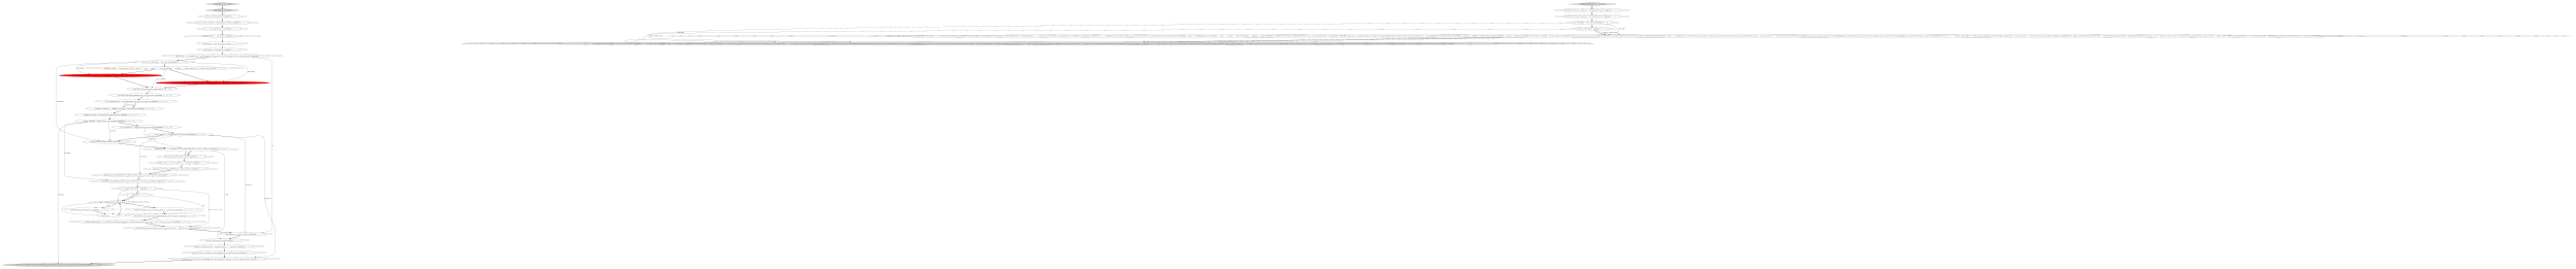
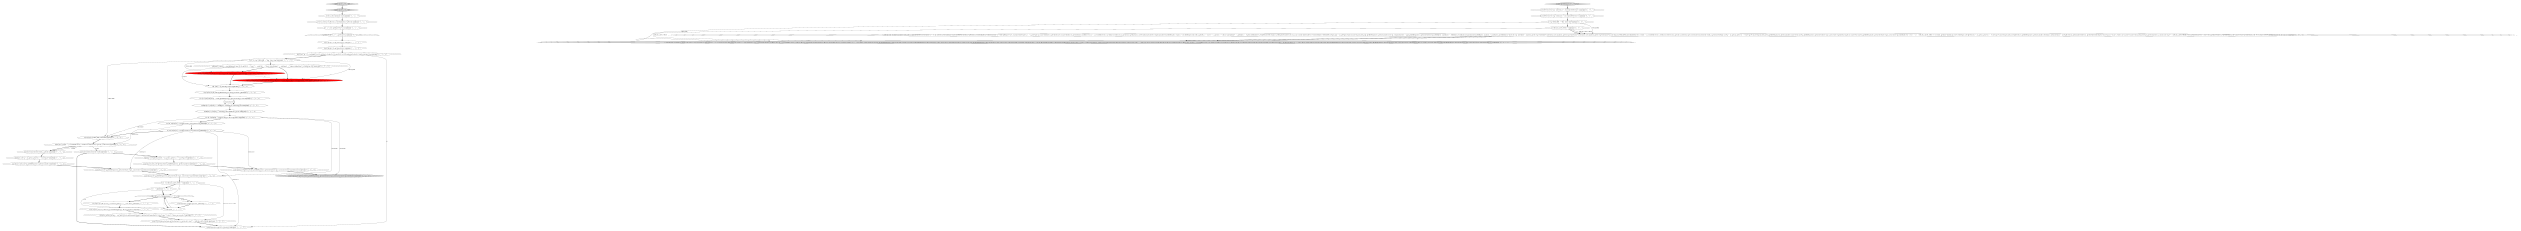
  digraph {
    fontname="Source Code Pro"
    node [fillcolor=white fontname="Source Code Pro" shape=ellipse style=filled]
    edge [fontname="Source Code Pro" style=bold]
    n1 [fillcolor=red label="request.setRequestParameters(Collections.singletonList(new NameValuePair(\"newTokenName\",TOKEN_NAME)))@@@12@@@['0', '1', '0']"]
    n2 [label="Page page = wc.getPage(request)@@@13@@@['1', '1', '0']"]
    n3 [label="assertEquals(200,page.getWebResponse().getStatusCode())@@@14@@@['1', '1', '0']"]
    n4 [label="assertEquals(TOKEN_NAME,tokenName)@@@21@@@['1', '1', '0']"]
    n5 [label="WebClient restWc = j.createWebClient().withBasicCredentials(u.getId(),tokenValue)@@@22@@@['1', '1', '0']"]
    n6 [label="checkUserIsConnected(restWc,u.getId())@@@23@@@['1', '1', '0']"]
    n7 [label="checkUserIsNotConnected(restWc)@@@39@@@['1', '1', '0']"]
    n8 [label="rr.addStep(new Statement(){@Override public void evaluate(){JenkinsRule j = rr.jj.jenkins.setCrumbIssuer(null)j.jenkins.setSecurityRealm(j.createDummySecurityRealm())User u = User.getById(\"foo\",true)ApiTokenProperty t = u.getProperty()assertNotNull(t.getTokenStore())assertNotNull(t.getTokenStats())WebClient wc = j.createWebClient().withBasicCredentials(u.getId())wc.getOptions().setThrowExceptionOnFailingStatusCode(false)WebRequest request = new WebRequest(new URL(j.getURL() + \"user/\" + u.getId() + \"/descriptorByName/\" + .getName() + \"/generateNewToken\"),HttpMethod.POST)request.setRequestParameters(Arrays.asList(new NameValuePair(\"newTokenName\",TOKEN_NAME)))Page page = wc.getPage(request)assertEquals(200,page.getWebResponse().getStatusCode())String responseContent = page.getWebResponse().getContentAsString()JSONObject jsonObject = JSONObject.fromObject(responseContent)JSONObject jsonData = jsonObject.getJSONObject(\"data\")String tokenName = jsonData.getString(\"tokenName\")tokenValue.set(jsonData.getString(\"tokenValue\"))tokenUuid.set(jsonData.getString(\"tokenUuid\"))assertEquals(TOKEN_NAME,tokenName)WebClient restWc = j.createWebClient().withBasicCredentials(u.getId(),tokenValue.get())checkUserIsConnected(restWc,u.getId())HtmlPage config = wc.goTo(u.getUrl() + \"/configure\")assertEquals(200,config.getWebResponse().getStatusCode())assertThat(config.getWebResponse().getContentAsString(),containsString(tokenUuid.get()))assertThat(config.getWebResponse().getContentAsString(),containsString(tokenName))for (int i = 1 i < NUM_CALL_WITH_TOKEN i++){restWc.goToXml(\"whoAmI/api/xml\")}HtmlPage configWithStats = wc.goTo(u.getUrl() + \"/configure\")assertEquals(200,configWithStats.getWebResponse().getStatusCode())HtmlSpan useCounterSpan = configWithStats.getDocumentElement().getOneHtmlElementByAttribute(\"span\",\"class\",\"token-use-counter\")assertThat(useCounterSpan.getTextContent(),containsString(\"\" + NUM_CALL_WITH_TOKEN))File apiTokenStatsFile = new File(u.getUserFolder(),\"apiTokenStats.xml\")assertTrue(\"apiTokenStats.xml file should exist\",apiTokenStatsFile.exists())}})@@@7@@@['0', '0', '1']"]
    n9 [fillcolor=lightgray label="rr.addStep(new Statement(){@Override public void evaluate(){JenkinsRule j = rr.jj.jenkins.setCrumbIssuer(null)User u = User.getById(\"foo\",false)assertNotNull(u)WebClient wc = j.createWebClient().login(u.getId())checkUserIsConnected(wc,u.getId())HtmlPage config = wc.goTo(u.getUrl() + \"/configure\")assertEquals(200,config.getWebResponse().getStatusCode())assertThat(config.getWebResponse().getContentAsString(),containsString(tokenUuid.get()))assertThat(config.getWebResponse().getContentAsString(),containsString(TOKEN_NAME))HtmlSpan useCounterSpan = config.getDocumentElement().getOneHtmlElementByAttribute(\"span\",\"class\",\"token-use-counter\")assertThat(useCounterSpan.getTextContent(),containsString(\"\" + NUM_CALL_WITH_TOKEN))revokeToken(wc,u.getId(),tokenUuid.get())WebClient restWc = j.createWebClient().withBasicCredentials(u.getId(),tokenValue.get())checkUserIsNotConnected(restWc)HtmlPage configWithoutToken = wc.goTo(u.getUrl() + \"/configure\")assertEquals(200,configWithoutToken.getWebResponse().getStatusCode())assertThat(configWithoutToken.getWebResponse().getContentAsString(),not(containsString(tokenUuid.get())))assertThat(configWithoutToken.getWebResponse().getContentAsString(),not(containsString(TOKEN_NAME)))}})@@@49@@@['0', '0', '1']"]
    n10 [label="assertEquals(200,configWithStats.getWebResponse().getStatusCode())@@@35@@@['1', '1', '0']"]
    n11 [label="HtmlSpan useCounterSpan = configWithStats.getDocumentElement().getOneHtmlElementByAttribute(\"span\",\"class\",\"token-use-counter\")@@@36@@@['1', '1', '0']"]
    n12 [label="assertThat(useCounterSpan.getTextContent(),containsString(\"\" + NUM_CALL_WITH_TOKEN))@@@37@@@['1', '1', '0']"]
    n13 [label="WebClient wc = j.createWebClient().withBasicCredentials(u.getId()).withThrowExceptionOnFailingStatusCode(false)@@@9@@@['1', '1', '0']"]
    n14 [label="revokeToken(wc,u.getId(),tokenUuid)@@@38@@@['1', '1', '0']"]
    n15 [label="final String TOKEN_NAME = \"New Token Name\"@@@10@@@['1', '1', '0']"]
    n16 [fillcolor=red label="request.setRequestParameters(Arrays.asList(new NameValuePair(\"newTokenName\",TOKEN_NAME)))@@@12@@@['1', '0', '0']"]
    n17 [label="WebRequest request = new WebRequest(new URL(j.getURL() + \"user/\" + u.getId() + \"/descriptorByName/\" + .getName() + \"/generateNewToken\"),HttpMethod.POST)@@@11@@@['1', '1', '0']"]
    n18 [label="HtmlPage configWithoutToken = wc.goTo(u.getUrl() + \"/configure\")@@@40@@@['1', '1', '0']"]
    n19 [label="assertEquals(200,configWithoutToken.getWebResponse().getStatusCode())@@@41@@@['1', '1', '0']"]
    n20 [label="assertThat(configWithoutToken.getWebResponse().getContentAsString(),not(containsString(tokenUuid)))@@@42@@@['1', '1', '0']"]
    n21 [label="String tokenValue = jsonData.getString(\"tokenValue\")@@@19@@@['1', '1', '0']"]
    n22 [label="String tokenUuid = jsonData.getString(\"tokenUuid\")@@@20@@@['1', '1', '0']"]
    n23 [label="assertThat(config.getWebResponse().getContentAsString(),containsString(tokenUuid))@@@26@@@['1', '1', '0']"]
    n24 [label="AtomicReference<String> tokenUuid = new AtomicReference<>()@@@4@@@['0', '0', '1']"]
    n25 [label="String TOKEN_NAME = \"New Token Name\"@@@5@@@['0', '0', '1']"]
    n26 [label="int NUM_CALL_WITH_TOKEN = 5@@@6@@@['0', '0', '1']"]
    n27 [label="HtmlPage config = wc.goTo(u.getUrl() + \"/configure\")@@@24@@@['1', '1', '0']"]
    n28 [label="assertEquals(200,config.getWebResponse().getStatusCode())@@@25@@@['1', '1', '0']"]
    n29 [label="HtmlPage configWithStats = wc.goTo(u.getUrl() + \"/configure\")@@@34@@@['1', '1', '0']"]
    n30 [label="j.jenkins.setSecurityRealm(j.createDummySecurityRealm())@@@4@@@['1', '1', '0']"]
    n31 [label="User u = User.getById(\"foo\",true)@@@5@@@['1', '1', '0']"]
    n32 [label="ApiTokenProperty t = u.getProperty()@@@6@@@['1', '1', '0']" shape=diamond]
    n33 [label="JSONObject jsonData = jsonObject.getJSONObject(\"data\")@@@17@@@['1', '1', '0']"]
    n34 [label="String tokenName = jsonData.getString(\"tokenName\")@@@18@@@['1', '1', '0']"]
    n35 [fillcolor=lightgray label="assertThat(configWithoutToken.getWebResponse().getContentAsString(),not(containsString(tokenName)))@@@43@@@['1', '1', '0']"]
    n36 [label="assertThat(config.getWebResponse().getContentAsString(),containsString(tokenName))@@@27@@@['1', '1', '0']"]
    n37 [label="String responseContent = page.getWebResponse().getContentAsString()@@@15@@@['1', '1', '0']"]
    n38 [label="JSONObject jsonObject = JSONObject.fromObject(responseContent)@@@16@@@['1', '1', '0']"]
    n39 [label="i++@@@31@@@['1', '1', '0']"]
    n40 [label="i < NUM_CALL_WITH_TOKEN@@@30@@@['1', '1', '0']" shape=diamond]
    n41 [label="restWc.goToXml(\"whoAmI/api/xml\")@@@32@@@['1', '1', '0']"]
    n42 [label="assertNotNull(t.getTokenStore())@@@7@@@['1', '1', '0']"]
    n43 [label="AtomicReference<String> tokenValue = new AtomicReference<>()@@@3@@@['0', '0', '1']"]
    n44 [label="assertNotNull(t.getTokenStats())@@@8@@@['1', '1', '0']"]
    n45 [label="final int NUM_CALL_WITH_TOKEN = 5@@@28@@@['1', '1', '0']"]
    n46 [label="int i = 1@@@29@@@['1', '1', '0']"]
    n47 [fillcolor=lightgray label="roundtrip['1', '0', '0']" shape=diamond]
    n48 [fillcolor=lightgray label="roundtrip['0', '1', '0']" shape=diamond]
    n49 [label="j.jenkins.setCrumbIssuer(null)@@@3@@@['1', '1', '0']"]
    n50 [fillcolor=lightgray label="roundtripWithRestart['0', '0', '1']" shape=diamond]
    n1 -> n2
    n2 -> n3
    n3 -> n37
    n4 -> n5
    n5 -> n6 [label=restWc style=solid]
    n5 -> n6
    n5 -> n7 [label=restWc style=solid]
    n6 -> n27
    n7 -> n18
    n8 -> n9
    n8 -> n9 [label=j style=solid]
    n10 -> n11
    n11 -> n12
    n12 -> n14
    n13 -> n14 [label=wc style=solid]
    n13 -> n15
-   n14 -> n7
+   n7 -> n14
    n15 -> n1 [label=TOKEN_NAME style=solid]
    n15 -> n4 [label=TOKEN_NAME style=solid]
    n15 -> n16 [label=TOKEN_NAME style=solid]
    n15 -> n17
    n16 -> n1 [label=0 style=dashed]
    n16 -> n2
    n17 -> n1
    n17 -> n2 [label=request style=solid]
    n17 -> n16
    n18 -> n19
    n19 -> n20
    n20 -> n35
    n21 -> n5 [label=tokenValue style=solid]
    n21 -> n22
    n22 -> n4
    n22 -> n14 [label=tokenUuid style=solid]
    n22 -> n20 [label=tokenUuid style=solid]
    n22 -> n23 [label=tokenUuid style=solid]
    n23 -> n36
    n24 -> n25
    n25 -> n8 [label=TOKEN_NAME style=solid]
    n25 -> n9 [label=TOKEN_NAME style=solid]
    n25 -> n26
    n26 -> n8 [label=NUM_CALL_WITH_TOKEN style=solid]
    n26 -> n8
    n26 -> n9 [label=NUM_CALL_WITH_TOKEN style=solid]
    n27 -> n28
    n28 -> n23
    n29 -> n10
    n30 -> n31
    n31 -> n32
    n32 -> n42
    n33 -> n34
    n34 -> n4 [label=tokenName style=solid]
    n34 -> n21
    n34 -> n35 [label=tokenName style=solid]
    n34 -> n36 [label=tokenName style=solid]
    n36 -> n45
    n37 -> n38
    n37 -> n38 [label=responseContent style=solid]
    n38 -> n33
    n39 -> n40
    n39 -> n40 [label=i style=solid]
    n40 -> n29
    n40 -> n39 [label=j style=dotted]
    n40 -> n41 [label=true style=dotted]
    n40 -> n41
    n41 -> n39
    n42 -> n44 [style=solid]
    n43 -> n24
    n44 -> n13
    n45 -> n12 [label=NUM_CALL_WITH_TOKEN style=solid]
    n45 -> n40 [label=wc style=solid]
    n45 -> n46
    n46 -> n39 [label=true style=solid]
    n46 -> n40
    n46 -> n40 [label=i style=solid]
    n47 -> n48
    n48 -> n49
    n49 -> n30
    n50 -> n43
  }
